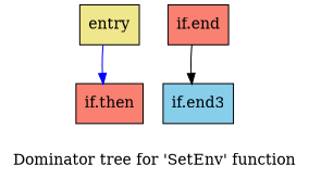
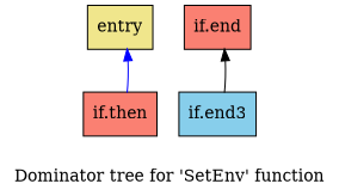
  digraph {
    label="Dominator tree for 'SetEnv' function"
    node [fillcolor=salmon shape=record style=filled]
    n1 [fillcolor=khaki label="{entry}"]
    n2 [label="{if.then}"]
    n3 [label="{if.end}"]
    n4 [fillcolor=skyblue label="{if.end3}"]
-   n1 -> n2 [color=blue]
-   n3 -> n4 [color=black]
+   n2 -> n1 [color=blue]
+   n4 -> n3 [color=black]
  }
